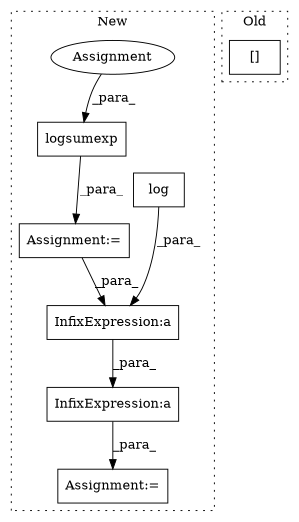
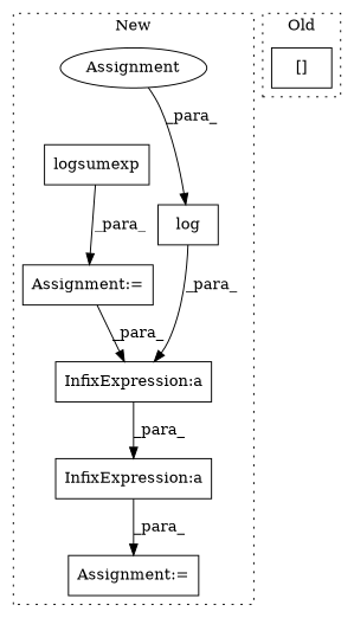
  digraph {
    node [a=32 l=1 shape=box]
    n1 [l="10,1" label=logsumexp s="3205,3216"]
    n2 [a=34 label=Assignment s=3215 shape=ellipse]
    n3 [a=7 label="Assignment:=" s=3842]
    n4 [a=27 l=3 label="InfixExpression:a" s=3434]
    n5 [a=27 l=3 label="InfixExpression:a" s=3398]
    n6 [a=7 label="Assignment:=" s=3330]
    n7 [l="4,1" label=log s="3406,3411"]
    n8 [a=2 l="7,2" label="[]" s="3358,3398"]
    subgraph cluster_1 {
      label=New
      style=dotted
      n1
      n2
      n3
      n4
      n5
      n6
      n7
    }
    subgraph cluster_2 {
      label=Old
      style=dotted
      n8
    }
    n1 -> n6 [label=_para_]
-   n2 -> n1 [label=_para_]
+   n2 -> n7 [label=_para_]
    n4 -> n3 [label=_para_]
    n5 -> n4 [label=_para_]
    n6 -> n5 [label=_para_]
    n7 -> n5 [label=_para_]
  }
